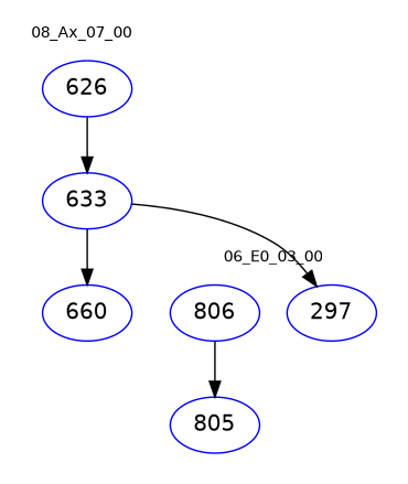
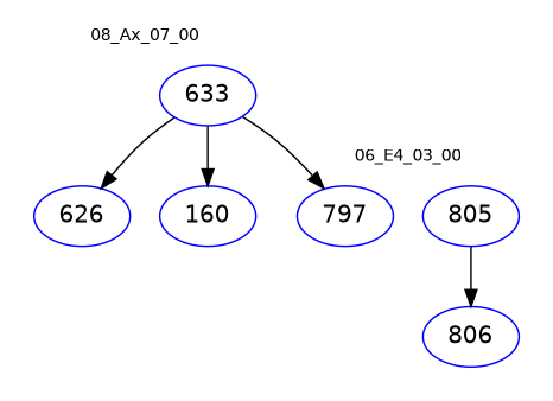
  digraph {
    fontname="DejaVu Sans"
    node [color=blue fontname="DejaVu Sans"]
    edge [color=black fontname="DejaVu Sans"]
    n1 [label=633]
    n2 [label=626]
-   n3 [label=660]
+   n3 [label=160]
    n4 [label=805]
-   n5 [label=297]
+   n5 [label=797]
    n6 [label=806]
    subgraph cluster_1 {
      color=white
      fontsize=10
      label="08_Ax_07_00"
      n1
      n2
      n3
    }
    subgraph cluster_2 {
      color=white
      fontsize=10
-     label="06_E0_03_00"
+     label="06_E4_03_00"
      n4
      n5
      n6
    }
-   n2 -> n1
+   n1 -> n2
    n1 -> n3
    n1 -> n5
-   n6 -> n4
+   n4 -> n6
  }
